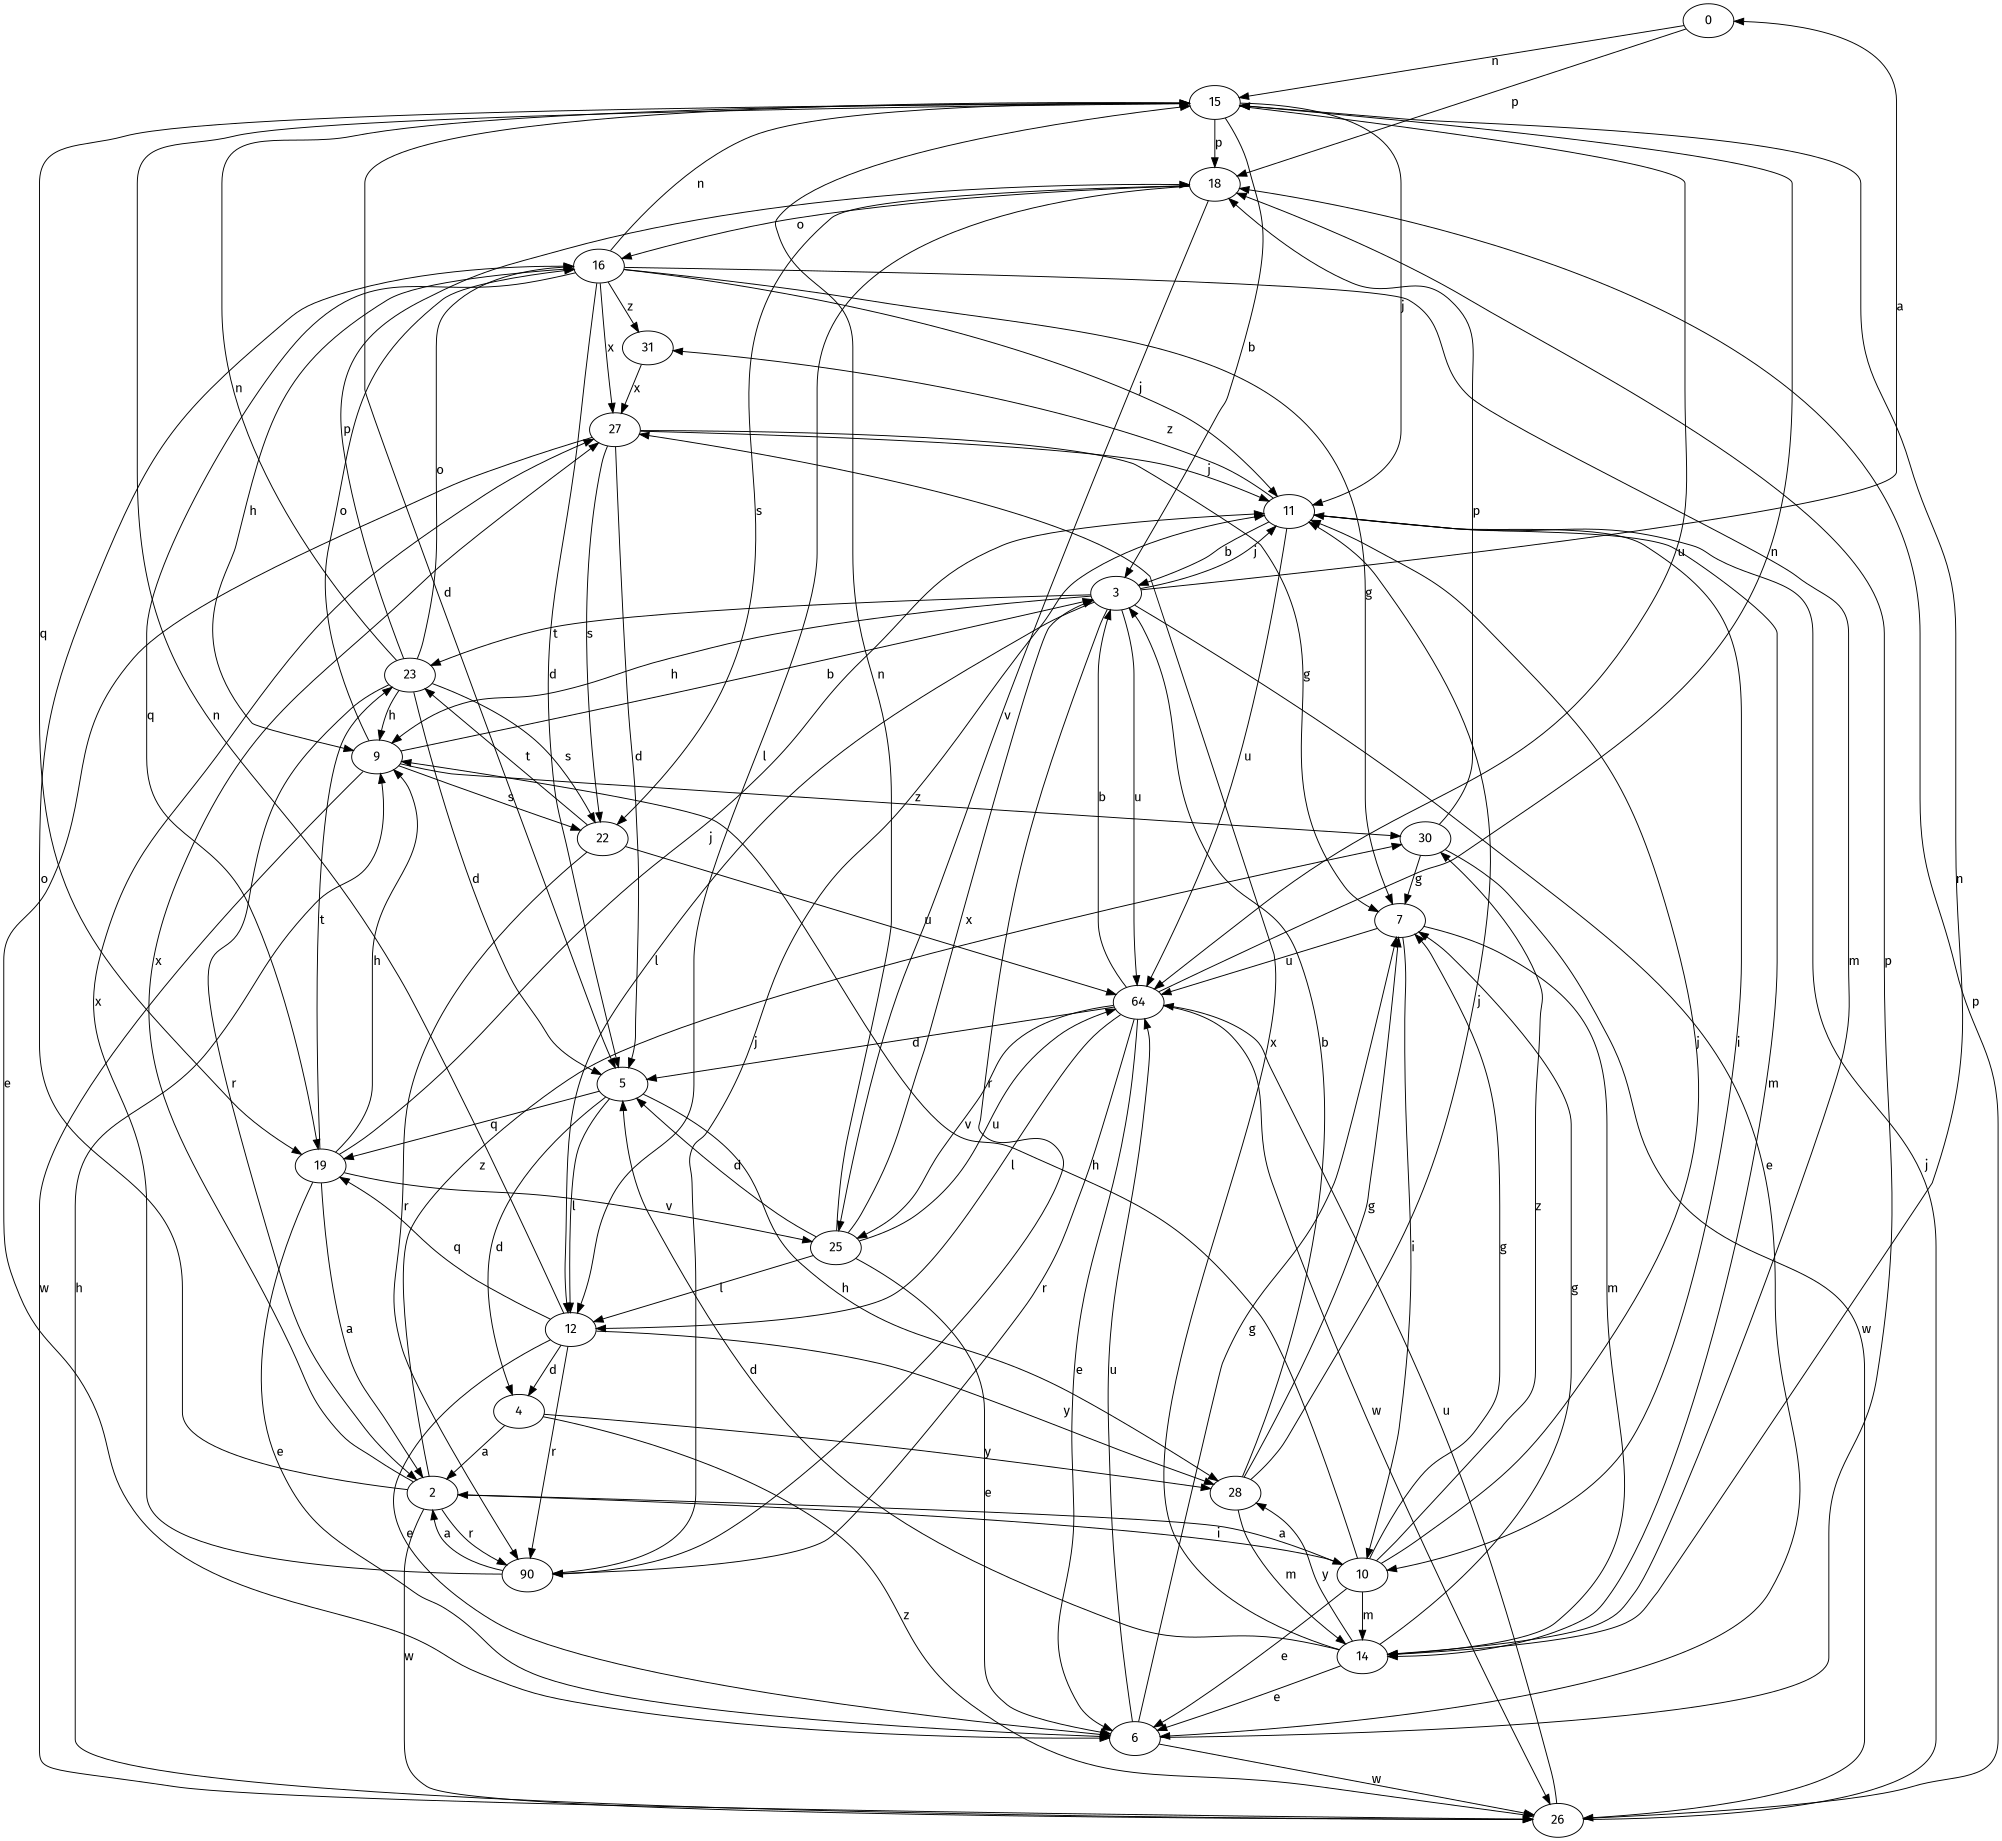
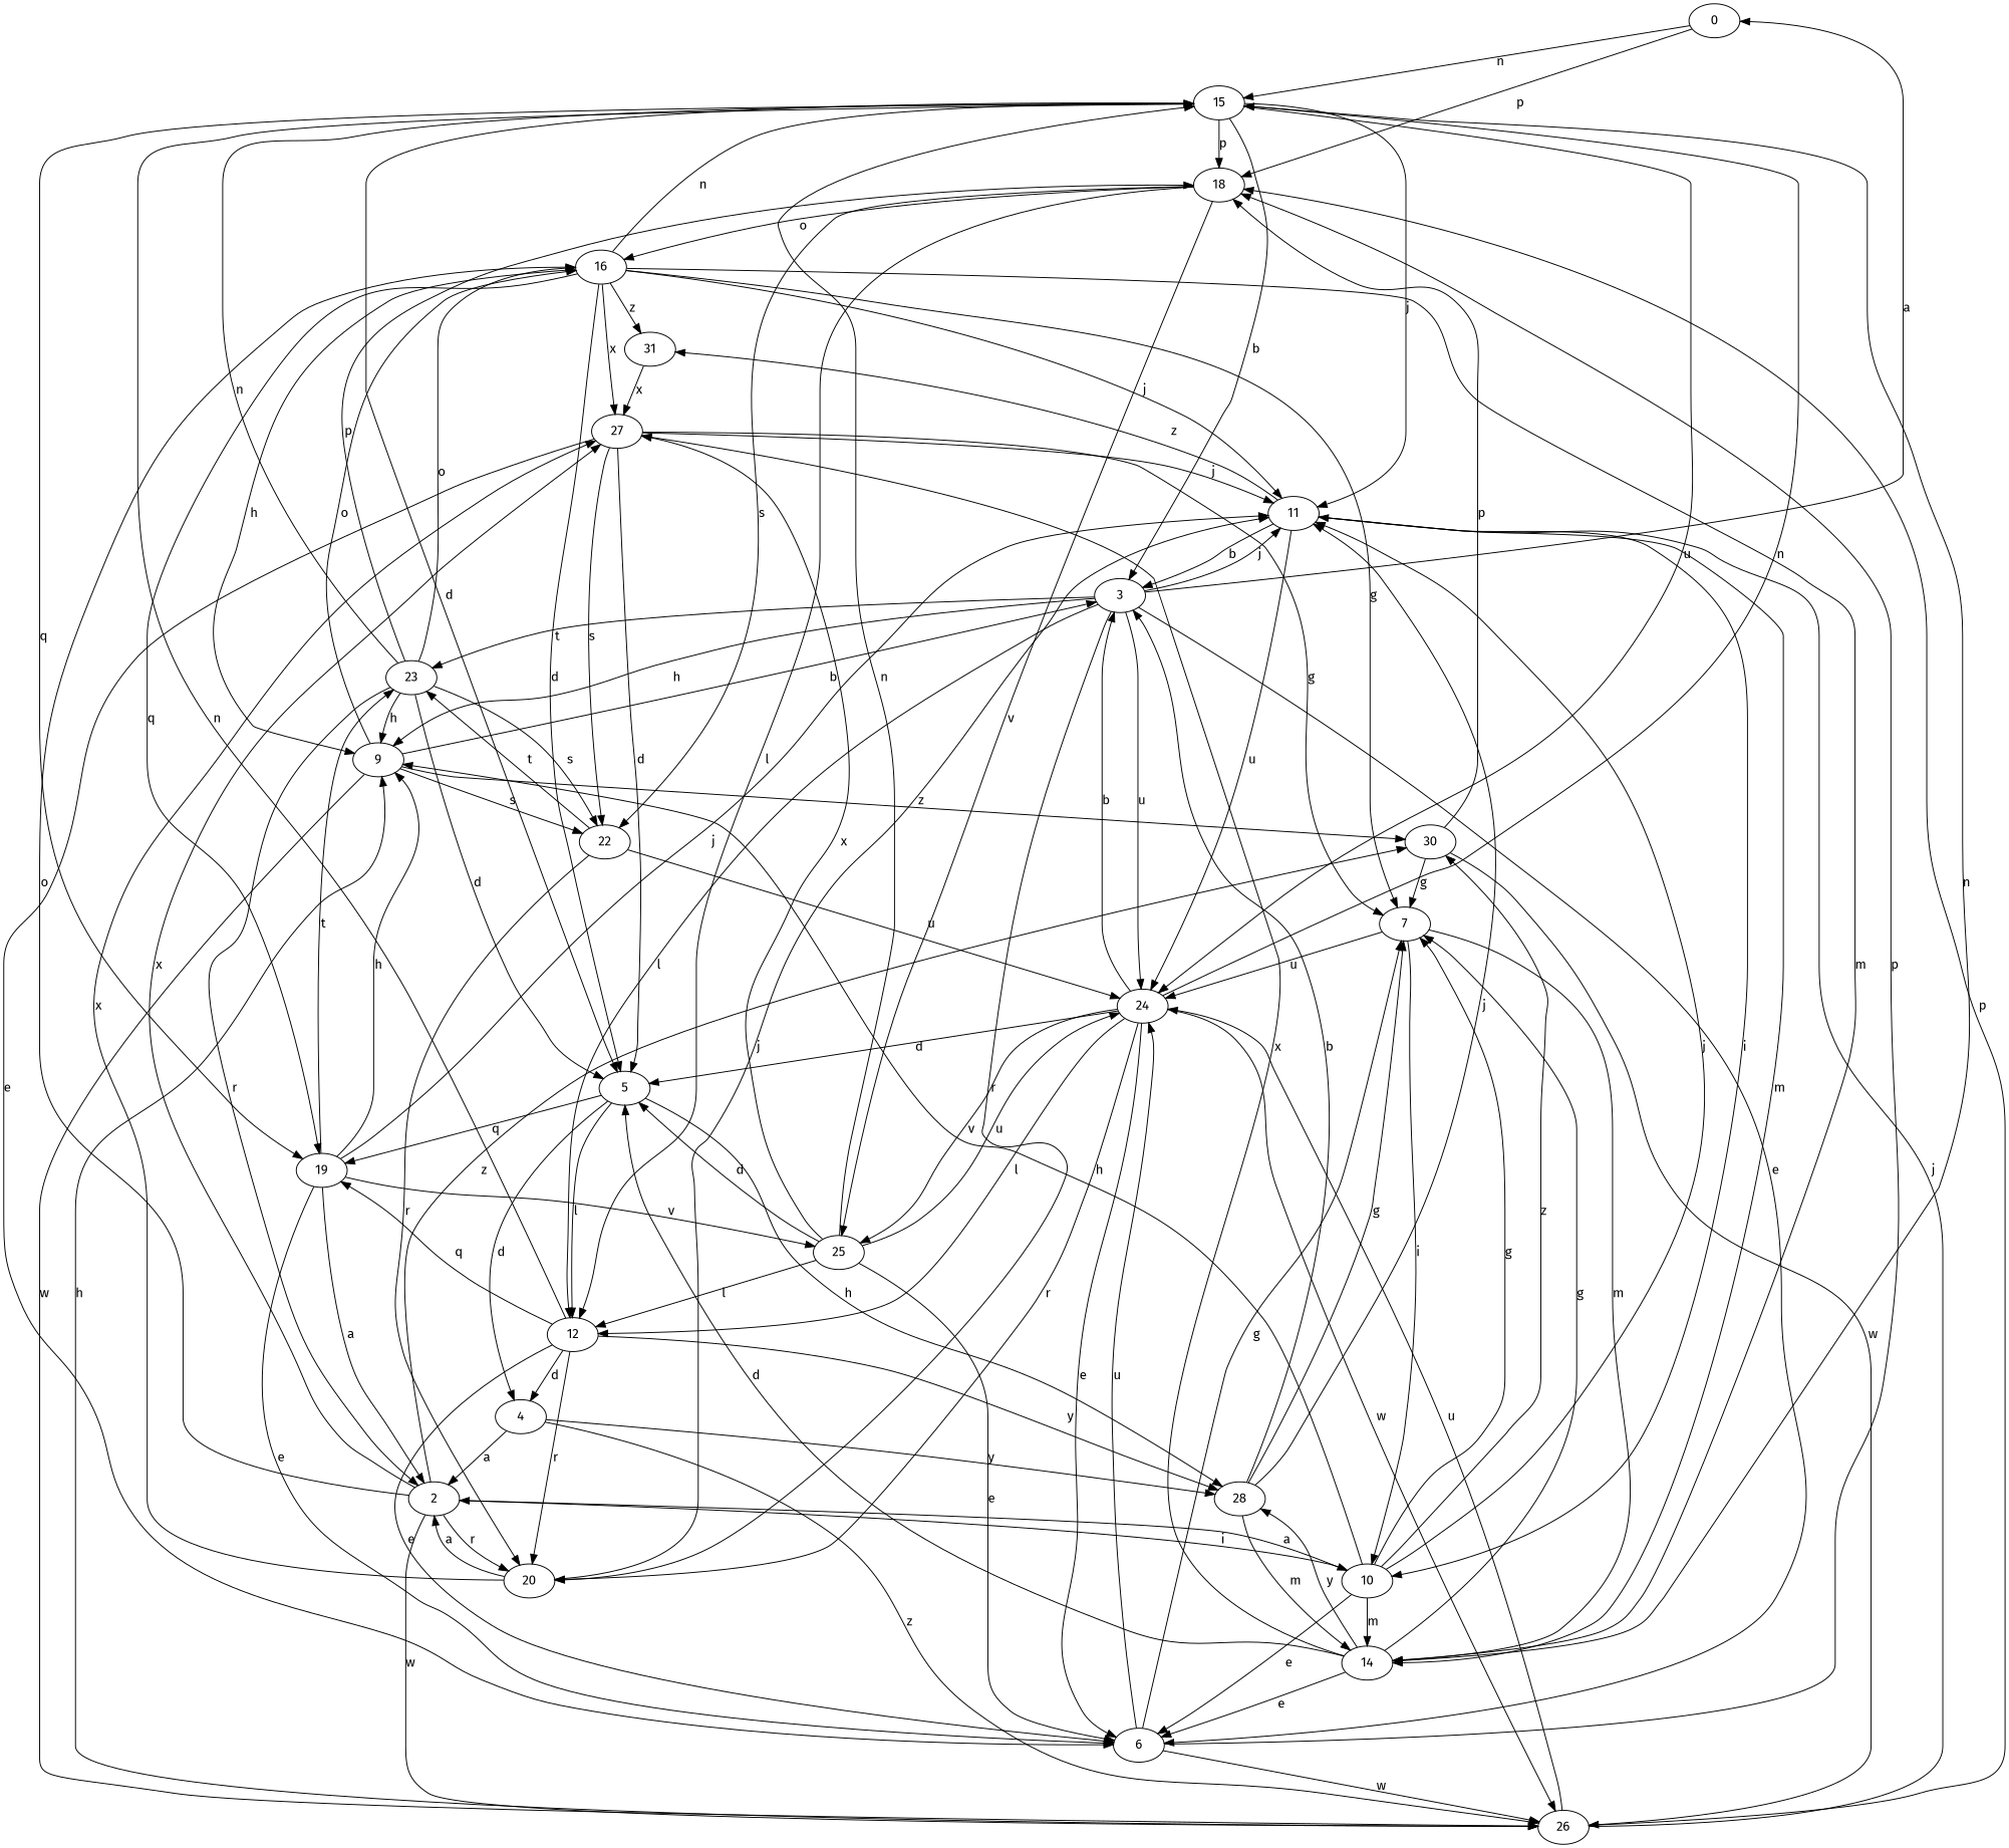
  strict digraph {
    fontname="Fira Sans"
    node [fontname="Fira Sans"]
    edge [fontname="Fira Sans"]
    0
    15
    18
    3
    11
-   24 [label=64]
+   24
    5
    19
    16
    12
    22
    25
    2
    10
-   20 [label=90]
+   20
    26
    27
    30
    6
    9
    7
    14
    31
    23
    4
    28
    0 -> 15 [label=n]
    0 -> 18 [label=p]
    15 -> 18 [label=p]
    15 -> 3 [label=b]
    15 -> 11 [label=j]
    15 -> 24 [label=u]
    15 -> 5 [label=d]
    15 -> 19 [label=q]
    18 -> 16 [label=o]
    18 -> 12 [label=l]
    18 -> 22 [label=s]
    18 -> 25 [label=v]
    3 -> 0 [label=a]
    3 -> 11 [label=j]
    3 -> 24 [label=u]
    3 -> 12 [label=l]
    3 -> 20 [label=r]
    3 -> 6 [label=e]
    3 -> 9 [label=h]
    3 -> 23 [label=t]
    11 -> 3 [label=b]
    11 -> 24 [label=u]
    11 -> 10 [label=i]
    11 -> 14 [label=m]
    11 -> 31 [label=z]
    24 -> 15 [label=n]
    24 -> 3 [label=b]
    24 -> 5 [label=d]
    24 -> 12 [label=l]
    24 -> 25 [label=v]
    24 -> 20 [label=r]
    24 -> 26 [label=w]
    24 -> 6 [label=e]
    5 -> 19 [label=q]
    5 -> 12 [label=l]
    5 -> 4 [label=d]
    5 -> 28 [label=h]
    19 -> 11 [label=j]
    19 -> 25 [label=v]
    19 -> 2 [label=a]
    19 -> 6 [label=e]
    19 -> 9 [label=h]
    19 -> 23 [label=t]
    16 -> 15 [label=n]
    16 -> 11 [label=j]
    16 -> 5 [label=d]
    16 -> 19 [label=q]
    16 -> 27 [label=x]
    16 -> 9 [label=h]
    16 -> 7 [label=g]
    16 -> 14 [label=m]
    16 -> 31 [label=z]
    12 -> 15 [label=n]
    12 -> 19 [label=q]
    12 -> 20 [label=r]
    12 -> 6 [label=e]
    12 -> 4 [label=d]
    12 -> 28 [label=y]
    22 -> 24 [label=u]
    22 -> 20 [label=r]
    22 -> 23 [label=t]
    25 -> 15 [label=n]
    25 -> 24 [label=u]
    25 -> 5 [label=d]
    25 -> 12 [label=l]
-   25 -> 3 [label=x]
+   25 -> 27 [label=x]
    25 -> 6 [label=e]
    2 -> 16 [label=o]
    2 -> 10 [label=i]
    2 -> 20 [label=r]
    2 -> 26 [label=w]
    2 -> 27 [label=x]
    2 -> 30 [label=z]
    10 -> 11 [label=j]
    10 -> 2 [label=a]
    10 -> 30 [label=z]
    10 -> 6 [label=e]
    10 -> 9 [label=h]
    10 -> 7 [label=g]
    10 -> 14 [label=m]
    20 -> 11 [label=j]
    20 -> 2 [label=a]
    20 -> 27 [label=x]
    26 -> 18 [label=p]
    26 -> 11 [label=j]
    26 -> 24 [label=u]
    26 -> 9 [label=h]
    27 -> 11 [label=j]
    27 -> 5 [label=d]
    27 -> 22 [label=s]
    27 -> 6 [label=e]
    27 -> 7 [label=g]
    30 -> 18 [label=p]
    30 -> 26 [label=w]
    30 -> 7 [label=g]
    6 -> 18 [label=p]
    6 -> 24 [label=u]
    6 -> 26 [label=w]
    6 -> 7 [label=g]
    9 -> 3 [label=b]
    9 -> 16 [label=o]
    9 -> 22 [label=s]
    9 -> 26 [label=w]
    9 -> 30 [label=z]
    7 -> 24 [label=u]
    7 -> 10 [label=i]
    7 -> 14 [label=m]
    14 -> 15 [label=n]
    14 -> 5 [label=d]
    14 -> 27 [label=x]
    14 -> 6 [label=e]
    14 -> 7 [label=g]
    14 -> 28 [label=y]
    31 -> 27 [label=x]
    23 -> 15 [label=n]
    23 -> 18 [label=p]
    23 -> 5 [label=d]
    23 -> 16 [label=o]
    23 -> 22 [label=s]
    23 -> 2 [label=r]
    23 -> 9 [label=h]
    4 -> 2 [label=a]
    4 -> 26 [label=z]
    4 -> 28 [label=y]
    28 -> 3 [label=b]
    28 -> 11 [label=j]
    28 -> 7 [label=g]
    28 -> 14 [label=m]
  }
